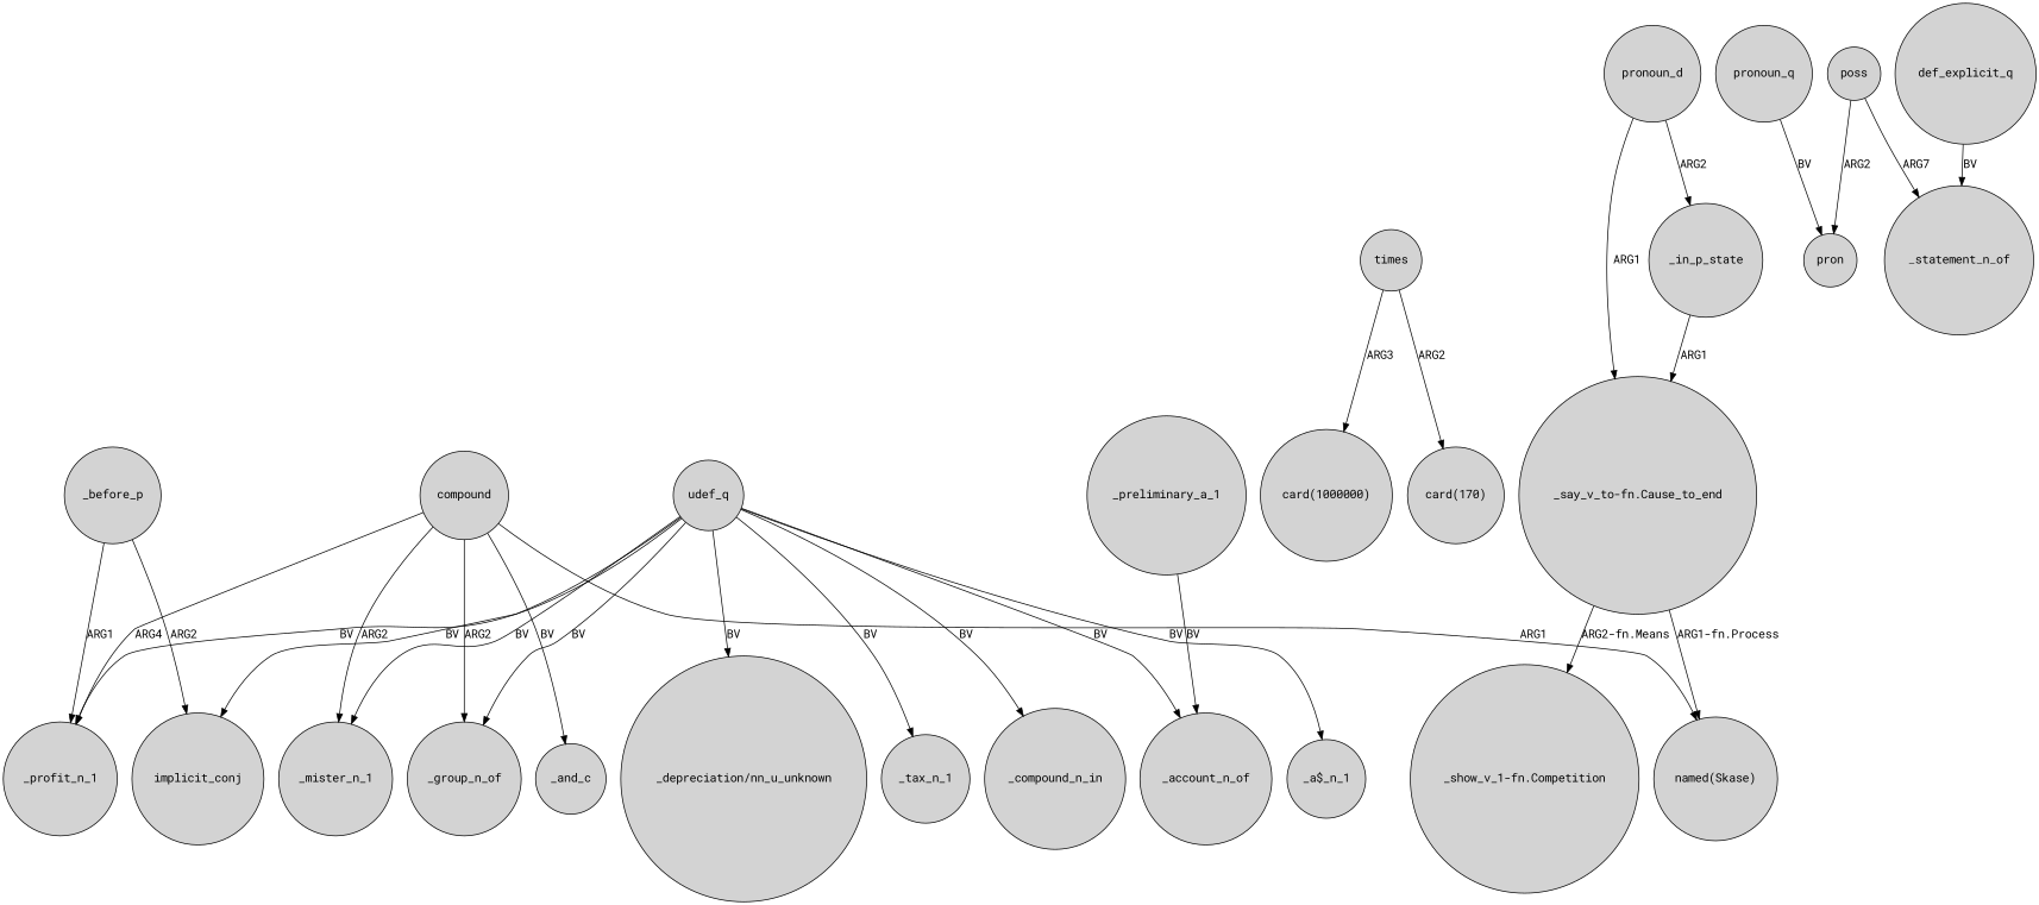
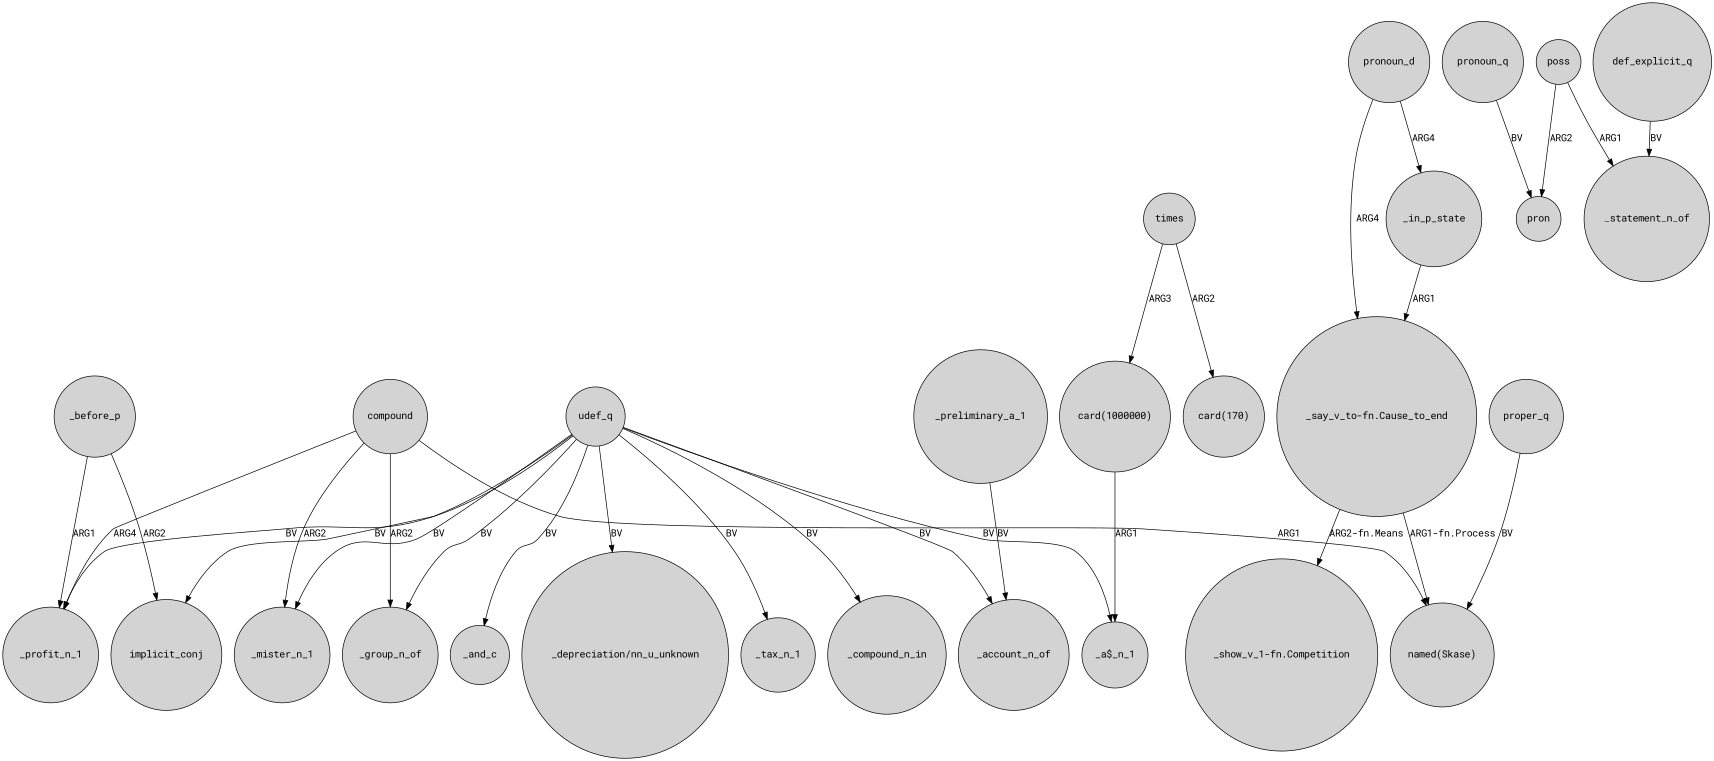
  digraph {
    fontname="Roboto Mono"
    node [fontname="Roboto Mono" shape=circle style=filled]
    edge [fontname="Roboto Mono"]
    compound
    _mister_n_1
    "named(Skase)"
    _group_n_of
    _profit_n_1
    n6 [label=pronoun_d]
    _in_p_state
    "_say_v_to-fn.Cause_to_end"
    "_show_v_1-fn.Competition"
    udef_q
    "_depreciation/nn_u_unknown"
    _tax_n_1
    _account_n_of
    "_a$_n_1"
    _and_c
    implicit_conj
    n17 [label=_compound_n_in]
+   proper_q
    times
    "card(1000000)"
    "card(170)"
    pronoun_q
    pron
    _before_p
    poss
    _statement_n_of
    _preliminary_a_1
    def_explicit_q
    compound -> _mister_n_1 [label=ARG2]
    compound -> "named(Skase)" [label=ARG1]
    compound -> _group_n_of [label=ARG2]
    compound -> _profit_n_1 [label=ARG4]
-   n6 -> _in_p_state [label=ARG2]
-   n6 -> "_say_v_to-fn.Cause_to_end" [label=ARG1]
+   n6 -> _in_p_state [label=ARG4]
+   n6 -> "_say_v_to-fn.Cause_to_end" [label=ARG4]
    _in_p_state -> "_say_v_to-fn.Cause_to_end" [label=ARG1]
    "_say_v_to-fn.Cause_to_end" -> "named(Skase)" [label="ARG1-fn.Process"]
    "_say_v_to-fn.Cause_to_end" -> "_show_v_1-fn.Competition" [label="ARG2-fn.Means"]
    udef_q -> _mister_n_1 [label=BV]
    udef_q -> _group_n_of [label=BV]
    udef_q -> _profit_n_1 [label=BV]
    udef_q -> "_depreciation/nn_u_unknown" [label=BV]
    udef_q -> _tax_n_1 [label=BV]
    udef_q -> _account_n_of [label=BV]
    udef_q -> "_a$_n_1" [label=BV]
-   compound -> _and_c [label=BV]
+   udef_q -> _and_c [label=BV]
    udef_q -> implicit_conj [label=BV]
    udef_q -> n17 [label=BV]
+   proper_q -> "named(Skase)" [label=BV]
    times -> "card(1000000)" [label=ARG3]
    times -> "card(170)" [label=ARG2]
+   "card(1000000)" -> "_a$_n_1" [label=ARG1]
    pronoun_q -> pron [label=BV]
    _before_p -> _profit_n_1 [label=ARG1]
    _before_p -> implicit_conj [label=ARG2]
    poss -> pron [label=ARG2]
-   poss -> _statement_n_of [label=ARG7]
+   poss -> _statement_n_of [label=ARG1]
    _preliminary_a_1 -> _account_n_of [label=BV]
    def_explicit_q -> _statement_n_of [label=BV]
  }
